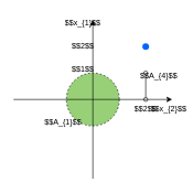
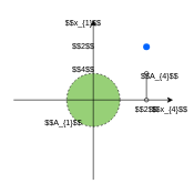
  <mxCell id="0" />
  <mxCell id="1" parent="0" />
  <mxCell id="2" value="$$x_{1}$$" style="text;html=1;strokeColor=none;fillColor=none;align=center;verticalAlign=middle;whiteSpace=wrap;rounded=0;" vertex="1" parent="1"><mxGeometry x="110" y="20" width="30" height="30" as="geometry" /></mxCell>
  <mxCell id="3" value="" style="ellipse;whiteSpace=wrap;html=1;aspect=fixed;fillColor=#97D077;dashed=1;fillStyle=auto;gradientColor=none;" vertex="1" parent="1"><mxGeometry x="100" y="110" width="80" height="80" as="geometry" /></mxCell>
- <mxCell id="4" value="$$x_{2}$$" style="text;html=1;strokeColor=none;fillColor=none;align=center;verticalAlign=middle;whiteSpace=wrap;rounded=0;" vertex="1" parent="1"><mxGeometry x="240" y="150" width="30" height="30" as="geometry" /></mxCell>
+ <mxCell id="4" value="$$x_{4}$$" style="text;html=1;strokeColor=none;fillColor=none;align=center;verticalAlign=middle;whiteSpace=wrap;rounded=0;" vertex="1" parent="1"><mxGeometry x="240" y="150" width="30" height="30" as="geometry" /></mxCell>
  <mxCell id="5" value="" style="endArrow=classic;html=1;rounded=0;" edge="1" parent="1"><mxGeometry width="50" height="50" relative="1" as="geometry"><mxPoint x="20" y="150" as="sourcePoint" /><mxPoint x="260" y="150" as="targetPoint" /></mxGeometry></mxCell>
  <mxCell id="6" value="" style="endArrow=classic;html=1;rounded=0;" edge="1" parent="1"><mxGeometry width="50" height="50" relative="1" as="geometry"><mxPoint x="140" y="270" as="sourcePoint" /><mxPoint x="140" y="30" as="targetPoint" /></mxGeometry></mxCell>
  <mxCell id="7" value="" style="endArrow=oval;html=1;rounded=0;startArrow=oval;startFill=0;endFill=0;" edge="1" parent="1"><mxGeometry width="50" height="50" relative="1" as="geometry"><mxPoint x="220" y="150" as="sourcePoint" /><mxPoint x="220" y="110" as="targetPoint" /></mxGeometry></mxCell>
  <mxCell id="8" value="" style="shape=ellipse;fillColor=#0065FF;strokeColor=none;html=1;sketch=0;" vertex="1" parent="1"><mxGeometry x="215" y="65" width="10" height="10" as="geometry" /></mxCell>
  <mxCell id="9" value="$$A_{1}$$" style="text;html=1;strokeColor=none;fillColor=none;align=center;verticalAlign=middle;whiteSpace=wrap;rounded=0;" vertex="1" parent="1"><mxGeometry x="80" y="170" width="30" height="30" as="geometry" /></mxCell>
  <mxCell id="10" value="$$A_{4}$$" style="text;html=1;strokeColor=none;fillColor=none;align=center;verticalAlign=middle;whiteSpace=wrap;rounded=0;" vertex="1" parent="1"><mxGeometry x="225" y="100" width="30" height="30" as="geometry" /></mxCell>
  <mxCell id="11" value="$$2$$" style="text;html=1;strokeColor=none;fillColor=none;align=center;verticalAlign=middle;whiteSpace=wrap;rounded=0;" vertex="1" parent="1"><mxGeometry x="205" y="150" width="30" height="30" as="geometry" /></mxCell>
- <mxCell id="12" value="$$1$$" style="text;html=1;strokeColor=none;fillColor=none;align=center;verticalAlign=middle;whiteSpace=wrap;rounded=0;" vertex="1" parent="1"><mxGeometry x="110" y="85" width="30" height="40" as="geometry" /></mxCell>
+ <mxCell id="12" value="$$4$$" style="text;html=1;strokeColor=none;fillColor=none;align=center;verticalAlign=middle;whiteSpace=wrap;rounded=0;" vertex="1" parent="1"><mxGeometry x="110" y="85" width="30" height="40" as="geometry" /></mxCell>
  <mxCell id="13" value="$$2$$" style="text;html=1;strokeColor=none;fillColor=none;align=center;verticalAlign=middle;whiteSpace=wrap;rounded=0;" vertex="1" parent="1"><mxGeometry x="110" y="50" width="30" height="40" as="geometry" /></mxCell>
